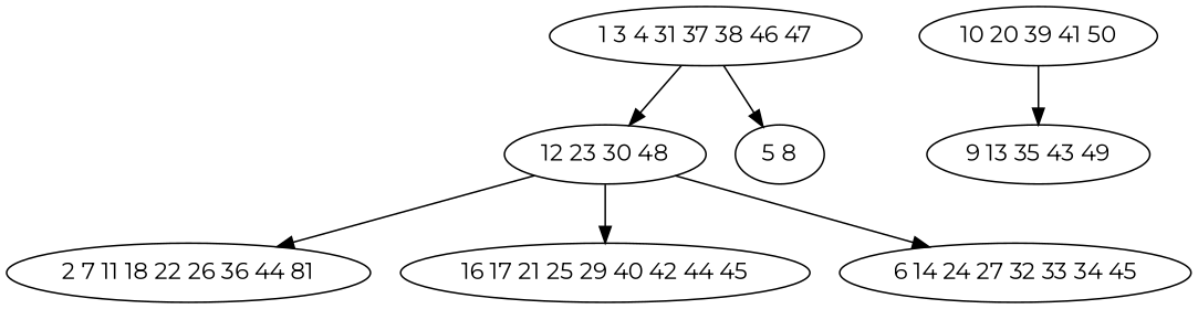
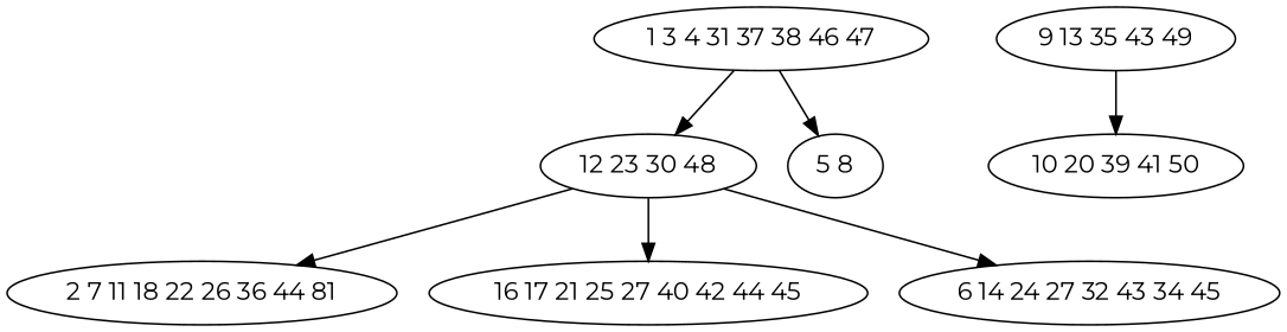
  digraph {
    fontname=Montserrat
    node [fontname=Montserrat]
    edge [fontname=Montserrat]
    n1 [label="1 3 4 31 37 38 46 47"]
    n2 [label="12 23 30 48"]
    n3 [label="5 8"]
    n4 [label="10 20 39 41 50"]
    n5 [label="9 13 35 43 49"]
    n6 [label="2 7 11 18 22 26 36 44 81"]
-   n7 [label="16 17 21 25 29 40 42 44 45"]
-   n8 [label="6 14 24 27 32 33 34 45"]
+   n7 [label="16 17 21 25 27 40 42 44 45"]
+   n8 [label="6 14 24 27 32 43 34 45"]
    n1 -> n2
    n1 -> n3
    n2 -> n6
    n2 -> n7
    n2 -> n8
-   n4 -> n5
+   n5 -> n4
  }
